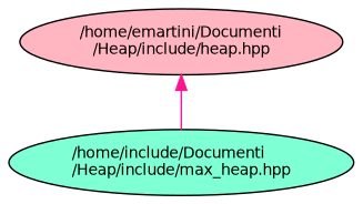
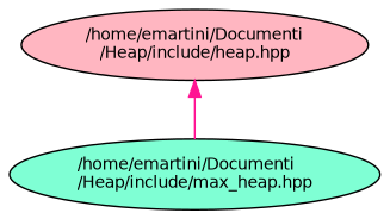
  digraph {
    node [color=black fontname=Helvetica fontsize=10 shape=ellipse style=filled]
    n1 [fillcolor=lightpink fontcolor=black height=0.2 label="/home/emartini/Documenti\l/Heap/include/heap.hpp" width=0.4]
-   n2 [fillcolor=aquamarine height=0.2 label="/home/include/Documenti\l/Heap/include/max_heap.hpp" width=0.4]
+   n2 [fillcolor=aquamarine height=0.2 label="/home/emartini/Documenti\l/Heap/include/max_heap.hpp" width=0.4]
    n1 -> n2 [color=deeppink dir=back fontname=Helvetica fontsize=10 labelfontname=Helvetica labelfontsize=10 style=solid]
  }
